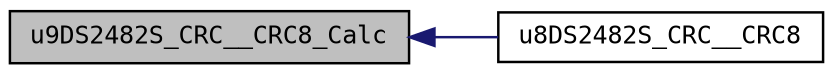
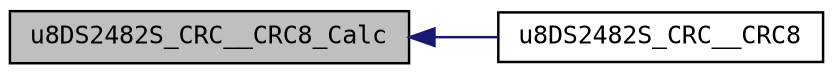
  digraph {
    rankdir=LR
    fontname="DejaVu Sans Mono"
    node [color=black fontname="DejaVu Sans Mono" fontsize=10 shape=record style=filled]
-   n1 [fillcolor=grey75 fontcolor=black height=0.2 label=u9DS2482S_CRC__CRC8_Calc width=0.4]
+   n1 [fillcolor=grey75 fontcolor=black height=0.2 label=u8DS2482S_CRC__CRC8_Calc width=0.4]
    n2 [fillcolor=white height=0.2 label=u8DS2482S_CRC__CRC8 width=0.4]
    n1 -> n2 [color=midnightblue dir=back fontname="DejaVu Sans Mono" fontsize=10 labelfontname=Helvetica labelfontsize=10 style=solid]
  }
